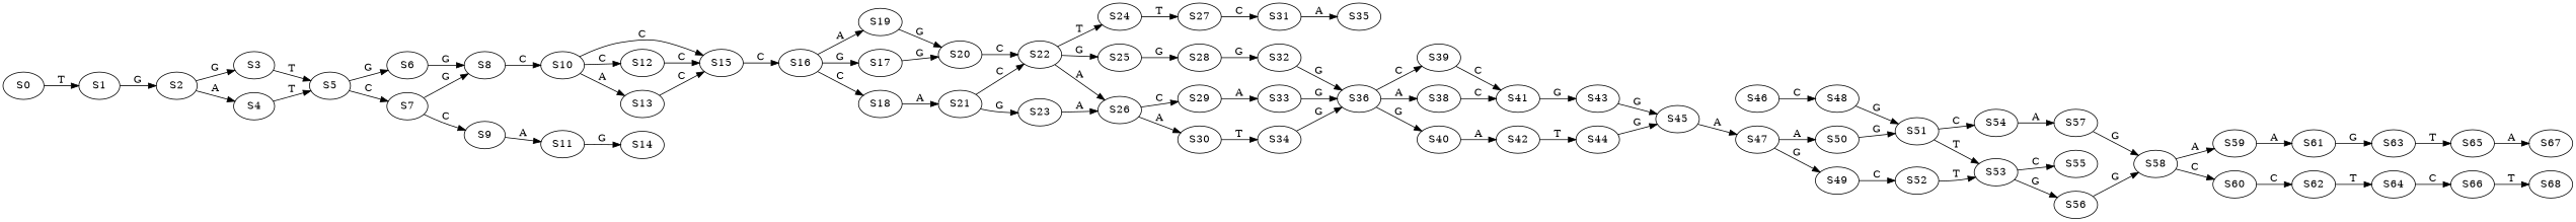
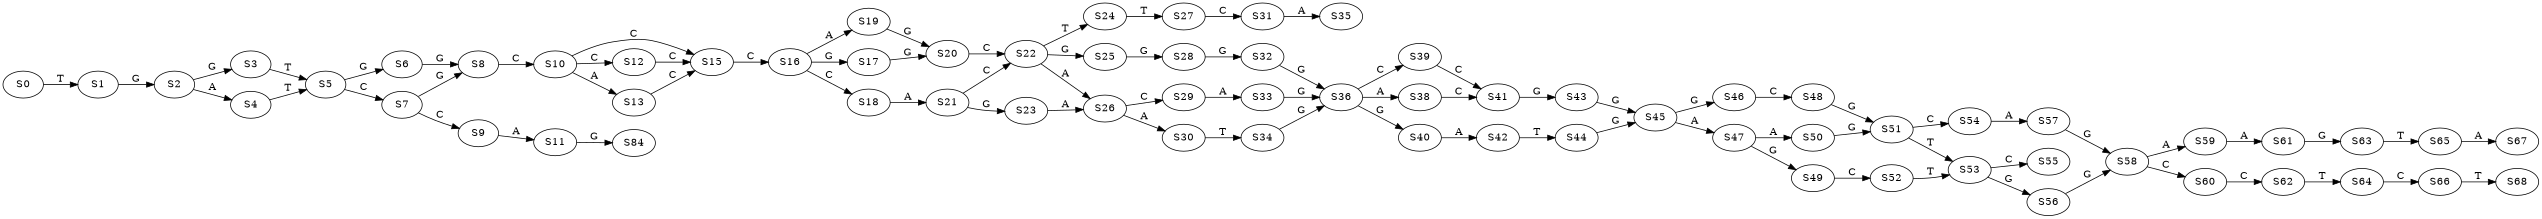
  strict digraph {
    rankdir=LR
    S0
    S1
    S2
    S3
    S4
    S5
    S6
    S7
    S8
    S9
    S10
    S11
    S12
    S13
    S15
-   S14
+   S14 [label=S84]
    S16
    S17
    S18
    S19
    S20
    S21
    S22
    S23
    S24
    S25
    S26
    S27
    S28
    S29
    S30
    S31
    S32
    S33
    S34
    S35
    S36
    S38
    S39
    S40
    S41
    S42
    S43
    S44
    S45
    S46
    S47
    S48
    S49
    S50
    S51
    S52
    S53
    S54
    S55
    S56
    S57
    S58
    S59
    S60
    S61
    S62
    S63
    S64
    S65
    S66
    S67
    S68
    S0 -> S1 [label=T]
    S1 -> S2 [label=G]
    S2 -> S3 [label=G]
    S2 -> S4 [label=A]
    S3 -> S5 [label=T]
    S4 -> S5 [label=T]
    S5 -> S6 [label=G]
    S5 -> S7 [label=C]
    S6 -> S8 [label=G]
    S7 -> S8 [label=G]
    S7 -> S9 [label=C]
    S8 -> S10 [label=C]
    S9 -> S11 [label=A]
    S10 -> S12 [label=C]
    S10 -> S13 [label=A]
    S10 -> S15 [label=C]
    S11 -> S14 [label=G]
    S12 -> S15 [label=C]
    S13 -> S15 [label=C]
    S15 -> S16 [label=C]
    S16 -> S17 [label=G]
    S16 -> S18 [label=C]
    S16 -> S19 [label=A]
    S17 -> S20 [label=G]
    S18 -> S21 [label=A]
    S19 -> S20 [label=G]
    S20 -> S22 [label=C]
    S21 -> S22 [label=C]
    S21 -> S23 [label=G]
    S22 -> S24 [label=T]
    S22 -> S25 [label=G]
    S22 -> S26 [label=A]
    S23 -> S26 [label=A]
    S24 -> S27 [label=T]
    S25 -> S28 [label=G]
    S26 -> S29 [label=C]
    S26 -> S30 [label=A]
    S27 -> S31 [label=C]
    S28 -> S32 [label=G]
    S29 -> S33 [label=A]
    S30 -> S34 [label=T]
    S31 -> S35 [label=A]
    S32 -> S36 [label=G]
    S33 -> S36 [label=G]
    S34 -> S36 [label=G]
    S36 -> S38 [label=A]
    S36 -> S39 [label=C]
    S36 -> S40 [label=G]
    S38 -> S41 [label=C]
    S39 -> S41 [label=C]
    S40 -> S42 [label=A]
    S41 -> S43 [label=G]
    S42 -> S44 [label=T]
    S43 -> S45 [label=G]
    S44 -> S45 [label=G]
+   S45 -> S46 [label=G]
    S45 -> S47 [label=A]
    S46 -> S48 [label=C]
    S47 -> S49 [label=G]
    S47 -> S50 [label=A]
    S48 -> S51 [label=G]
    S49 -> S52 [label=C]
    S50 -> S51 [label=G]
    S51 -> S53 [label=T]
    S51 -> S54 [label=C]
    S52 -> S53 [label=T]
    S53 -> S55 [label=C]
    S53 -> S56 [label=G]
    S54 -> S57 [label=A]
    S56 -> S58 [label=G]
    S57 -> S58 [label=G]
    S58 -> S59 [label=A]
    S58 -> S60 [label=C]
    S59 -> S61 [label=A]
    S60 -> S62 [label=C]
    S61 -> S63 [label=G]
    S62 -> S64 [label=T]
    S63 -> S65 [label=T]
    S64 -> S66 [label=C]
    S65 -> S67 [label=A]
    S66 -> S68 [label=T]
  }
